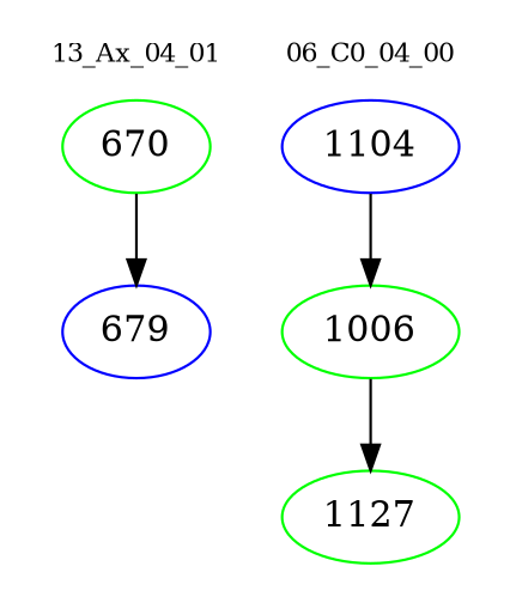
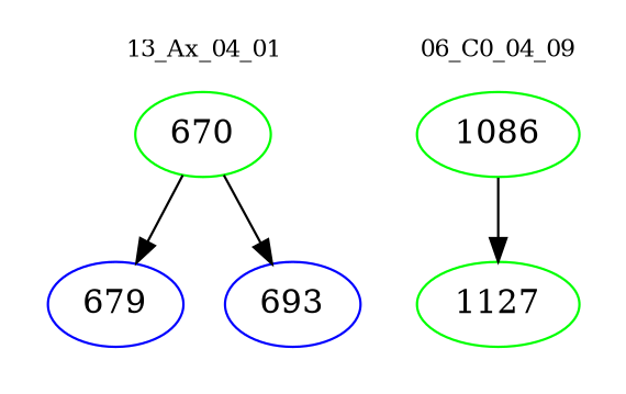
  digraph {
    node [color=blue]
    edge [color=black]
    n1 [label=679]
    n2 [color=green label=670]
-   n4 [label=1104]
-   n5 [color=green label=1006]
+   n3 [label=693]
+   n5 [color=green label=1086]
    n6 [color=green label=1127]
    subgraph cluster_1 {
      color=white
      fontsize=10
      label="13_Ax_04_01"
      n1
      n2
+     n3
    }
    subgraph cluster_2 {
      color=white
      fontsize=10
-     label="06_C0_04_00"
-     n4
+     label="06_C0_04_09"
      n5
      n6
    }
    n2 -> n1
-   n4 -> n5
+   n2 -> n3
    n5 -> n6
  }
